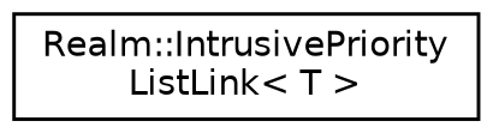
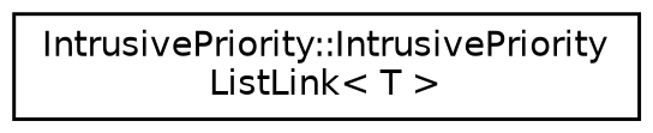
  digraph {
    rankdir=TB
-   n1 [color=black fillcolor=white fontname=Helvetica fontsize=10 height=0.2 label="Realm::IntrusivePriority\lListLink\< T \>" shape=box style=filled width=0.4]
+   n1 [color=black fillcolor=white fontname=Helvetica fontsize=10 height=0.2 label="IntrusivePriority::IntrusivePriority\lListLink\< T \>" shape=box style=filled width=0.4]
  }
